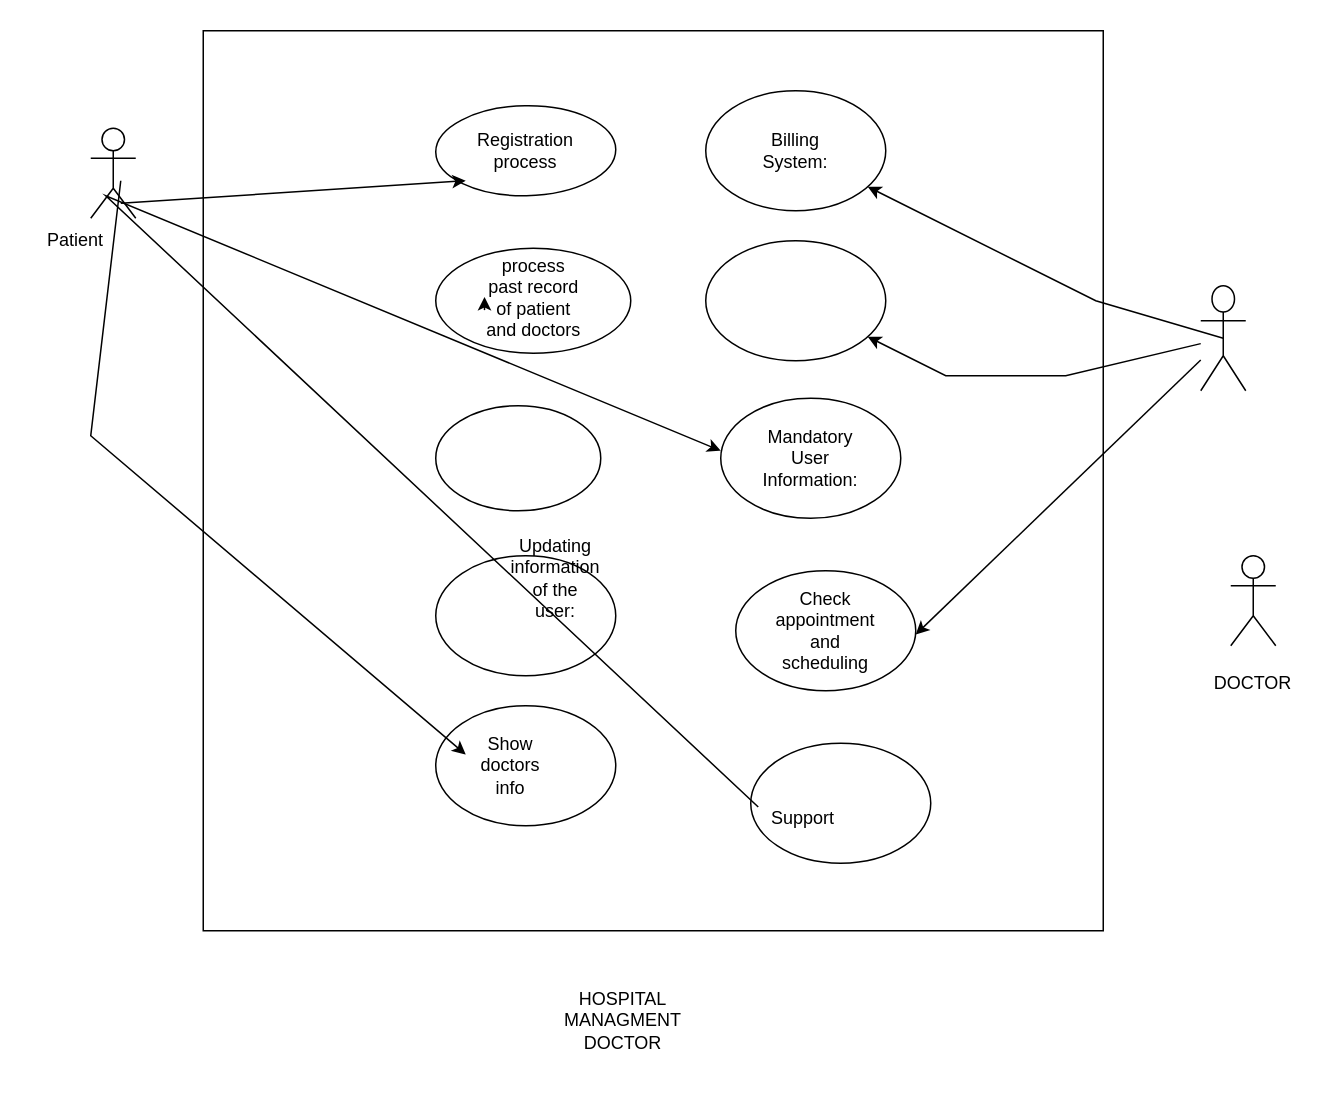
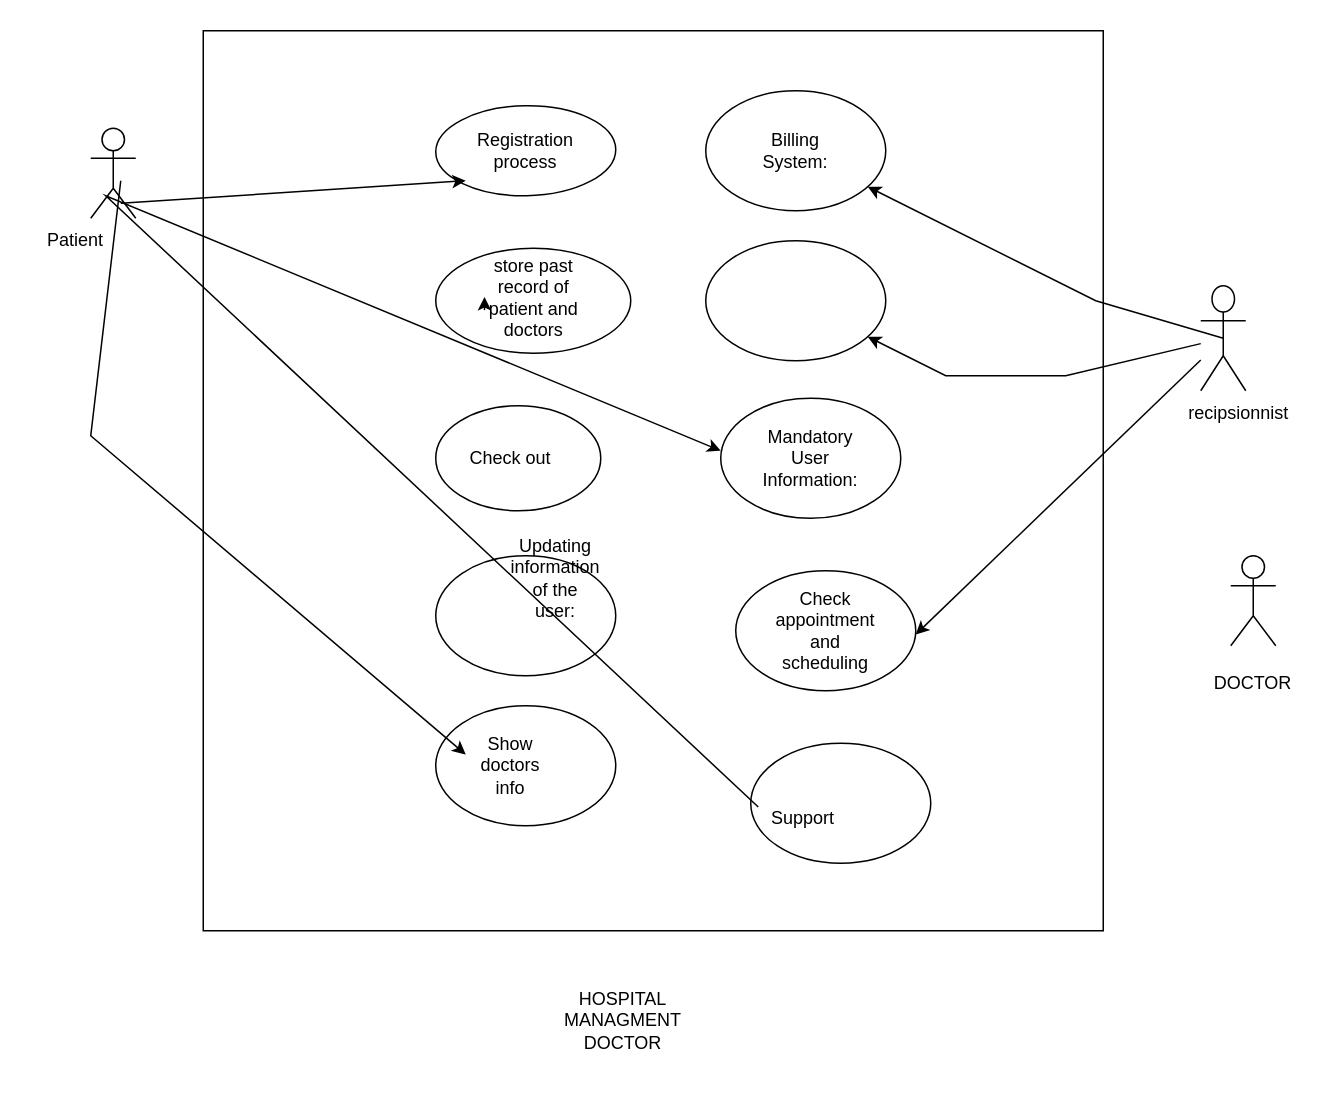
  <mxCell id="0" />
  <mxCell id="1" parent="0" />
  <mxCell id="2" value="" style="whiteSpace=wrap;html=1;aspect=fixed;" parent="1" vertex="1"><mxGeometry x="135" y="20" width="600" height="600" as="geometry" /></mxCell>
  <mxCell id="3" value="" style="ellipse;whiteSpace=wrap;html=1;rotation=-1;" parent="1" vertex="1"><mxGeometry x="290" y="70" width="120" height="60" as="geometry" /></mxCell>
  <mxCell id="4" value="Registration process" style="text;html=1;strokeColor=none;fillColor=none;align=center;verticalAlign=middle;whiteSpace=wrap;rounded=0;" parent="1" vertex="1"><mxGeometry x="320" y="85" width="60" height="30" as="geometry" /></mxCell>
  <mxCell id="5" value="" style="ellipse;whiteSpace=wrap;html=1;" parent="1" vertex="1"><mxGeometry x="290" y="270" width="110" height="70" as="geometry" /></mxCell>
+ <mxCell id="6" value="Check out" style="text;html=1;strokeColor=none;fillColor=none;align=center;verticalAlign=middle;whiteSpace=wrap;rounded=0;" parent="1" vertex="1"><mxGeometry x="310" y="290" width="60" height="30" as="geometry" /></mxCell>
  <mxCell id="7" value="" style="ellipse;whiteSpace=wrap;html=1;" parent="1" vertex="1"><mxGeometry x="290" y="165" width="130" height="70" as="geometry" /></mxCell>
  <mxCell id="8" value="" style="ellipse;whiteSpace=wrap;html=1;" parent="1" vertex="1"><mxGeometry x="480" y="265" width="120" height="80" as="geometry" /></mxCell>
  <mxCell id="9" value="Mandatory User Information:" style="text;html=1;strokeColor=none;fillColor=none;align=center;verticalAlign=middle;whiteSpace=wrap;rounded=0;" parent="1" vertex="1"><mxGeometry x="510" y="290" width="60" height="30" as="geometry" /></mxCell>
  <mxCell id="10" value="" style="ellipse;whiteSpace=wrap;html=1;" parent="1" vertex="1"><mxGeometry x="290" y="370" width="120" height="80" as="geometry" /></mxCell>
  <mxCell id="11" value="Updating information of the user:" style="text;html=1;strokeColor=none;fillColor=none;align=center;verticalAlign=middle;whiteSpace=wrap;rounded=0;" parent="1" vertex="1"><mxGeometry x="340" y="372.5" width="60" height="25" as="geometry" /></mxCell>
  <mxCell id="12" value="" style="ellipse;whiteSpace=wrap;html=1;" parent="1" vertex="1"><mxGeometry x="470" y="60" width="120" height="80" as="geometry" /></mxCell>
  <mxCell id="13" value="Billing System:" style="text;html=1;strokeColor=none;fillColor=none;align=center;verticalAlign=middle;whiteSpace=wrap;rounded=0;" parent="1" vertex="1"><mxGeometry x="500" y="85" width="60" height="30" as="geometry" /></mxCell>
  <mxCell id="14" value="" style="ellipse;whiteSpace=wrap;html=1;" parent="1" vertex="1"><mxGeometry x="470" y="160" width="120" height="80" as="geometry" /></mxCell>
  <mxCell id="15" value="" style="ellipse;whiteSpace=wrap;html=1;" parent="1" vertex="1"><mxGeometry x="490" y="380" width="120" height="80" as="geometry" /></mxCell>
  <mxCell id="16" value="Check appointment and scheduling" style="text;html=1;strokeColor=none;fillColor=none;align=center;verticalAlign=middle;whiteSpace=wrap;rounded=0;" parent="1" vertex="1"><mxGeometry x="520" y="405" width="60" height="30" as="geometry" /></mxCell>
  <mxCell id="17" value="" style="ellipse;whiteSpace=wrap;html=1;" parent="1" vertex="1"><mxGeometry x="290" y="470" width="120" height="80" as="geometry" /></mxCell>
  <mxCell id="18" value="Show doctors info" style="text;html=1;strokeColor=none;fillColor=none;align=center;verticalAlign=middle;whiteSpace=wrap;rounded=0;" parent="1" vertex="1"><mxGeometry x="310" y="495" width="60" height="30" as="geometry" /></mxCell>
  <mxCell id="19" value="" style="ellipse;whiteSpace=wrap;html=1;" parent="1" vertex="1"><mxGeometry x="500" y="495" width="120" height="80" as="geometry" /></mxCell>
  <mxCell id="20" value="Support" style="text;html=1;strokeColor=none;fillColor=none;align=center;verticalAlign=middle;whiteSpace=wrap;rounded=0;" parent="1" vertex="1"><mxGeometry x="505" y="530" width="60" height="30" as="geometry" /></mxCell>
- <mxCell id="21" value="&lt;div&gt;process past record of patient and doctors&lt;/div&gt;" style="text;html=1;strokeColor=none;fillColor=none;align=center;verticalAlign=middle;whiteSpace=wrap;rounded=0;" parent="1" vertex="1"><mxGeometry x="322.5" y="180" width="65" height="35" as="geometry" /></mxCell>
+ <mxCell id="21" value="&lt;div&gt;store past record of patient and doctors&lt;/div&gt;" style="text;html=1;strokeColor=none;fillColor=none;align=center;verticalAlign=middle;whiteSpace=wrap;rounded=0;" parent="1" vertex="1"><mxGeometry x="322.5" y="180" width="65" height="35" as="geometry" /></mxCell>
  <mxCell id="22" value="&amp;nbsp;" style="shape=umlActor;verticalLabelPosition=bottom;verticalAlign=top;html=1;outlineConnect=0;" parent="1" vertex="1"><mxGeometry x="60" y="85" width="30" height="60" as="geometry" /></mxCell>
  <mxCell id="23" value="Patient" style="text;html=1;strokeColor=none;fillColor=none;align=center;verticalAlign=middle;whiteSpace=wrap;rounded=0;" parent="1" vertex="1"><mxGeometry x="20" y="150" width="60" height="20" as="geometry" /></mxCell>
  <mxCell id="24" value="" style="endArrow=classic;html=1;rounded=0;" parent="1" edge="1"><mxGeometry width="50" height="50" relative="1" as="geometry"><mxPoint x="80" y="135" as="sourcePoint" /><mxPoint x="310" y="120" as="targetPoint" /><Array as="points"><mxPoint x="310" y="120" /></Array></mxGeometry></mxCell>
  <mxCell id="25" value="" style="shape=umlActor;verticalLabelPosition=bottom;verticalAlign=top;html=1;outlineConnect=0;" parent="1" vertex="1"><mxGeometry x="800" y="190" width="30" height="70" as="geometry" /></mxCell>
  <mxCell id="26" value="" style="endArrow=classic;html=1;rounded=0;fontFamily=Helvetica;fontSize=12;fontColor=default;exitX=0.5;exitY=0.5;exitDx=0;exitDy=0;exitPerimeter=0;" parent="1" source="25" target="12" edge="1"><mxGeometry width="50" height="50" relative="1" as="geometry"><mxPoint x="430" y="340" as="sourcePoint" /><mxPoint x="480" y="290" as="targetPoint" /><Array as="points"><mxPoint x="730" y="200" /></Array></mxGeometry></mxCell>
  <mxCell id="27" style="edgeStyle=orthogonalEdgeStyle;rounded=0;orthogonalLoop=1;jettySize=auto;html=1;exitX=0;exitY=0.75;exitDx=0;exitDy=0;entryX=0;entryY=0.5;entryDx=0;entryDy=0;fontFamily=Helvetica;fontSize=12;fontColor=default;" parent="1" source="21" target="21" edge="1"><mxGeometry relative="1" as="geometry" /></mxCell>
  <mxCell id="28" value="" style="endArrow=classic;html=1;rounded=0;fontFamily=Helvetica;fontSize=12;fontColor=default;exitX=0;exitY=0.25;exitDx=0;exitDy=0;" parent="1" source="20" edge="1"><mxGeometry width="50" height="50" relative="1" as="geometry"><mxPoint x="140" y="180" as="sourcePoint" /><mxPoint x="480" y="300" as="targetPoint" /><Array as="points"><mxPoint x="70" y="130" /></Array></mxGeometry></mxCell>
  <mxCell id="29" value="" style="endArrow=classic;html=1;rounded=0;fontFamily=Helvetica;fontSize=12;fontColor=default;startArrow=none;" parent="1" source="25" edge="1"><mxGeometry width="50" height="50" relative="1" as="geometry"><mxPoint x="820" y="286" as="sourcePoint" /><mxPoint x="610" y="422.5" as="targetPoint" /><Array as="points" /></mxGeometry></mxCell>
+ <mxCell id="30" value="&lt;div&gt;recipsionnist&lt;/div&gt;" style="text;html=1;align=center;verticalAlign=middle;resizable=0;points=[];autosize=1;strokeColor=none;fillColor=none;fontSize=12;fontFamily=Helvetica;fontColor=default;" parent="1" vertex="1"><mxGeometry x="780" y="260" width="90" height="30" as="geometry" /></mxCell>
  <mxCell id="31" value="" style="endArrow=classic;html=1;rounded=0;fontFamily=Helvetica;fontSize=12;fontColor=default;entryX=0;entryY=0.25;entryDx=0;entryDy=0;exitX=0.667;exitY=0.583;exitDx=0;exitDy=0;exitPerimeter=0;" parent="1" source="22" target="18" edge="1"><mxGeometry width="50" height="50" relative="1" as="geometry"><mxPoint x="80" y="130" as="sourcePoint" /><mxPoint x="480" y="330" as="targetPoint" /><Array as="points"><mxPoint x="60" y="290" /></Array></mxGeometry></mxCell>
  <mxCell id="32" value="" style="endArrow=classic;html=1;rounded=0;fontFamily=Helvetica;fontSize=12;fontColor=default;" parent="1" source="25" target="14" edge="1"><mxGeometry width="50" height="50" relative="1" as="geometry"><mxPoint x="810" y="400" as="sourcePoint" /><mxPoint x="690" y="220" as="targetPoint" /><Array as="points"><mxPoint x="710" y="250" /><mxPoint x="690" y="250" /><mxPoint x="630" y="250" /></Array></mxGeometry></mxCell>
  <mxCell id="33" value="HOSPITAL MANAGMENT DOCTOR" style="text;html=1;strokeColor=none;fillColor=none;align=center;verticalAlign=middle;whiteSpace=wrap;rounded=0;fontFamily=Helvetica;fontSize=12;fontColor=default;" parent="1" vertex="1"><mxGeometry x="370" y="650" width="90" height="60" as="geometry" /></mxCell>
  <mxCell id="34" value="" style="shape=umlActor;verticalLabelPosition=bottom;verticalAlign=top;html=1;outlineConnect=0;fontFamily=Helvetica;fontSize=12;fontColor=default;strokeColor=default;fillColor=default;" parent="1" vertex="1"><mxGeometry x="820" y="370" width="30" height="60" as="geometry" /></mxCell>
  <mxCell id="35" value="DOCTOR" style="text;html=1;strokeColor=none;fillColor=none;align=center;verticalAlign=middle;whiteSpace=wrap;rounded=0;fontFamily=Helvetica;fontSize=12;fontColor=default;" parent="1" vertex="1"><mxGeometry x="805" y="440" width="60" height="30" as="geometry" /></mxCell>
